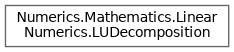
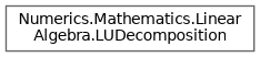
  digraph {
    rankdir=TB
-   n1 [color=grey40 fillcolor=white fontname=Helvetica fontsize=10 height=0.2 label="Numerics.Mathematics.Linear\lNumerics.LUDecomposition" shape=box style=filled width=0.4]
+   n1 [color=grey40 fillcolor=white fontname=Helvetica fontsize=10 height=0.2 label="Numerics.Mathematics.Linear\lAlgebra.LUDecomposition" shape=box style=filled width=0.4]
  }
